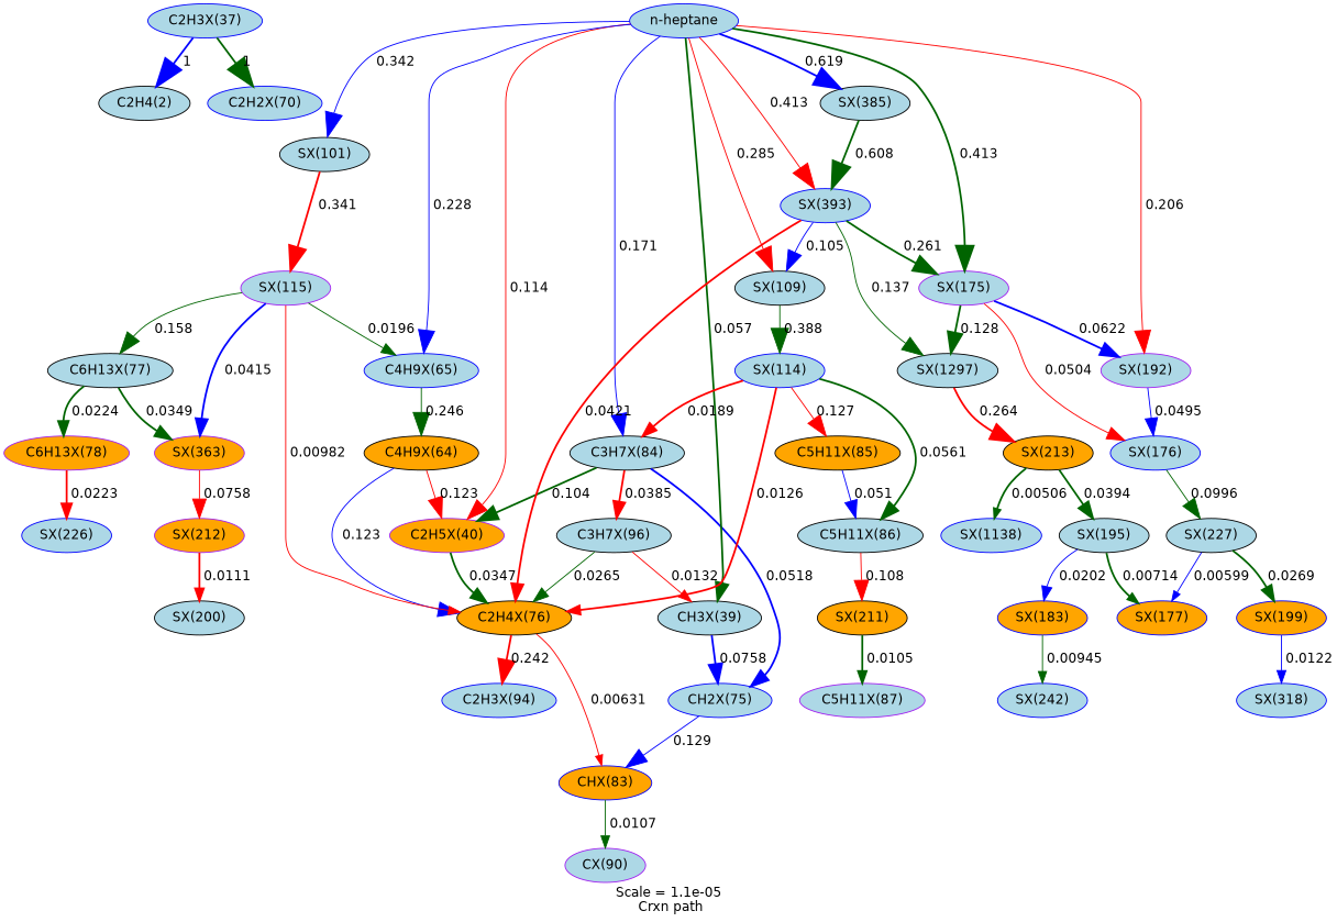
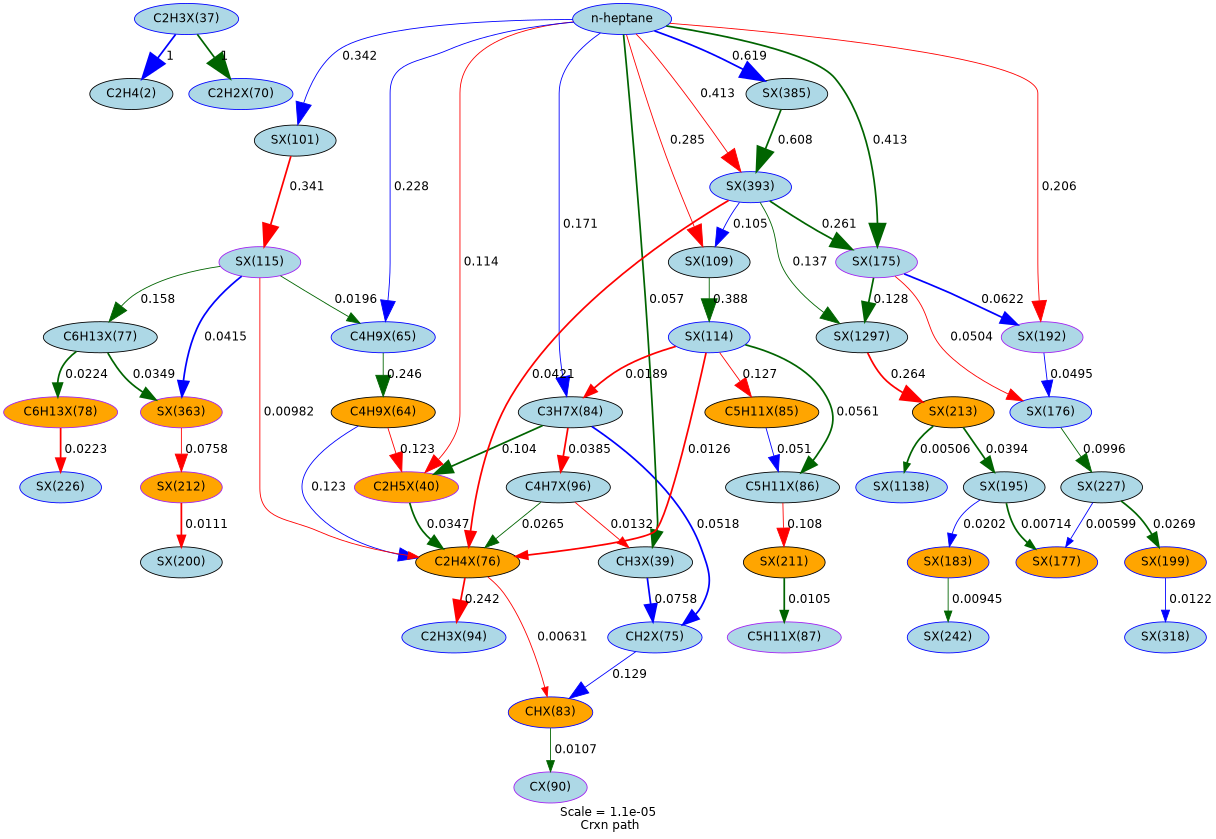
  digraph {
    fontname=Helvetica
    label="Scale = 1.1e-05\l Crxn path"
    node [color=black fillcolor=lightblue fontname=Helvetica style=filled]
    edge [arrowsize=3 color=darkgreen fontname=Helvetica style=solid]
    n1 [label="C2H4(2)"]
    n2 [color=blue label="C2H3X(37)"]
    n3 [color=blue label="C2H2X(70)"]
    n4 [color=purple fillcolor=orange label="C2H5X(40)"]
    n5 [fillcolor=orange label="C2H4X(76)"]
    n6 [color=blue fillcolor=orange label="CHX(83)"]
    n7 [color=blue label="C2H3X(94)"]
    n8 [color=purple label="CX(90)"]
    n9 [fillcolor=orange label="C4H9X(64)"]
    n10 [label="C3H7X(84)"]
    n11 [color=blue label="CH2X(75)"]
-   n12 [label="C3H7X(96)"]
+   n12 [label="C4H7X(96)"]
    n13 [label="CH3X(39)"]
    n14 [color=blue label="n-heptane"]
    n15 [color=blue label="SX(393)"]
    n16 [color=blue label="C4H9X(65)"]
    n17 [label="SX(109)"]
    n18 [label="SX(101)"]
    n19 [color=purple label="SX(175)"]
    n20 [label="SX(385)"]
    n21 [color=purple label="SX(192)"]
    n22 [label="SX(1297)"]
    n23 [color=blue label="SX(114)"]
    n24 [color=purple label="SX(115)"]
    n25 [color=blue label="SX(176)"]
    n26 [label="C5H11X(86)"]
    n27 [fillcolor=orange label="C5H11X(85)"]
    n28 [fillcolor=orange label="SX(211)"]
    n29 [label="C6H13X(77)"]
    n30 [color=purple fillcolor=orange label="SX(363)"]
    n31 [color=purple fillcolor=orange label="C6H13X(78)"]
    n32 [color=purple fillcolor=orange label="SX(212)"]
    n33 [fillcolor=orange label="SX(213)"]
    n34 [label="SX(227)"]
    n35 [color=purple label="C5H11X(87)"]
    n36 [label="SX(200)"]
    n37 [color=blue label="SX(226)"]
    n38 [color=blue fillcolor=orange label="SX(183)"]
    n39 [color=blue label="SX(242)"]
    n40 [label="SX(195)"]
    n41 [color=blue fillcolor=orange label="SX(177)"]
    n42 [color=blue label="SX(1138)"]
    n43 [color=blue fillcolor=orange label="SX(199)"]
    n44 [color=blue label="SX(318)"]
    n2 -> n1 [color=blue label=" 1" style=bold]
    n2 -> n3 [label=" 1" style=bold]
    n4 -> n5 [arrowsize=1.73 label=" 0.0347" style=bold]
    n5 -> n6 [arrowsize=1.09 color=red label=" 0.00631"]
    n5 -> n7 [arrowsize=2.47 color=red label=" 0.242" style=bold]
    n6 -> n8 [arrowsize=1.29 label=" 0.0107"]
    n9 -> n4 [arrowsize=2.21 color=red label=" 0.123"]
    n9 -> n5 [arrowsize=2.21 color=blue label=" 0.123"]
    n10 -> n4 [arrowsize=2.14 label=" 0.104" style=bold]
    n10 -> n11 [arrowsize=1.88 color=blue label=" 0.0518" style=bold]
    n10 -> n12 [arrowsize=1.77 color=red label=" 0.0385" style=bold]
    n11 -> n6 [arrowsize=2.23 color=blue label=" 0.129"]
    n12 -> n5 [arrowsize=1.63 label=" 0.0265"]
    n12 -> n13 [arrowsize=1.37 color=red label=" 0.0132"]
    n13 -> n11 [arrowsize=2.03 color=blue label=" 0.0758" style=bold]
    n14 -> n4 [arrowsize=2.18 color=red label=" 0.114"]
    n14 -> n10 [arrowsize=2.33 color=blue label=" 0.171"]
    n14 -> n13 [arrowsize=1.92 label=" 0.057" style=bold]
    n14 -> n15 [arrowsize=2.67 color=red label=" 0.413"]
    n14 -> n16 [arrowsize=2.44 color=blue label=" 0.228"]
    n14 -> n17 [arrowsize=2.53 color=red label=" 0.285"]
    n14 -> n18 [arrowsize=2.59 color=blue label=" 0.342"]
    n14 -> n19 [arrowsize=2.67 label=" 0.413" style=bold]
    n14 -> n20 [arrowsize=2.82 color=blue label=" 0.619" style=bold]
    n14 -> n21 [arrowsize=2.4 color=red label=" 0.206"]
    n15 -> n5 [arrowsize=1.8 color=red label=" 0.0421" style=bold]
    n15 -> n17 [arrowsize=2.15 color=blue label=" 0.105"]
    n15 -> n19 [arrowsize=2.49 label=" 0.261" style=bold]
    n15 -> n22 [arrowsize=2.25 label=" 0.137"]
    n16 -> n9 [arrowsize=2.47 label=" 0.246"]
    n17 -> n23 [arrowsize=2.64 label=" 0.388"]
    n18 -> n24 [arrowsize=2.59 color=red label=" 0.341" style=bold]
    n19 -> n21 [arrowsize=1.95 color=blue label=" 0.0622" style=bold]
    n19 -> n22 [arrowsize=2.22 label=" 0.128" style=bold]
    n19 -> n25 [arrowsize=1.87 color=red label=" 0.0504"]
    n20 -> n15 [arrowsize=2.81 label=" 0.608" style=bold]
    n21 -> n25 [arrowsize=1.87 color=blue label=" 0.0495"]
    n22 -> n33 [arrowsize=2.5 color=red label=" 0.264" style=bold]
    n23 -> n5 [arrowsize=1.35 color=red label=" 0.0126" style=bold]
    n23 -> n10 [arrowsize=1.5 color=red label=" 0.0189" style=bold]
    n23 -> n26 [arrowsize=1.91 label=" 0.0561" style=bold]
    n23 -> n27 [arrowsize=2.22 color=red label=" 0.127"]
    n24 -> n5 [arrowsize=1.25 color=red label=" 0.00982"]
    n24 -> n16 [arrowsize=1.52 label=" 0.0196"]
    n24 -> n29 [arrowsize=2.3 label=" 0.158"]
    n24 -> n30 [arrowsize=1.8 color=blue label=" 0.0415" style=bold]
    n25 -> n34 [arrowsize=2.13 label=" 0.0996"]
    n26 -> n28 [arrowsize=2.16 color=red label=" 0.108"]
    n27 -> n26 [arrowsize=1.88 color=blue label=" 0.051"]
    n28 -> n35 [arrowsize=1.28 label=" 0.0105" style=bold]
    n29 -> n30 [arrowsize=1.73 label=" 0.0349" style=bold]
    n29 -> n31 [arrowsize=1.57 label=" 0.0224" style=bold]
    n30 -> n32 [arrowsize=2.03 color=red label=" 0.0758"]
    n31 -> n37 [arrowsize=1.56 color=red label=" 0.0223" style=bold]
    n32 -> n36 [arrowsize=1.3 color=red label=" 0.0111" style=bold]
    n33 -> n40 [arrowsize=1.78 label=" 0.0394" style=bold]
    n33 -> n42 [arrowsize=1 label=" 0.00506" style=bold]
    n34 -> n41 [arrowsize=1.07 color=blue label=" 0.00599"]
    n34 -> n43 [arrowsize=1.64 label=" 0.0269" style=bold]
    n38 -> n39 [arrowsize=1.24 label=" 0.00945"]
    n40 -> n38 [arrowsize=1.53 color=blue label=" 0.0202"]
    n40 -> n41 [arrowsize=1.13 label=" 0.00714" style=bold]
    n43 -> n44 [arrowsize=1.34 color=blue label=" 0.0122"]
  }
